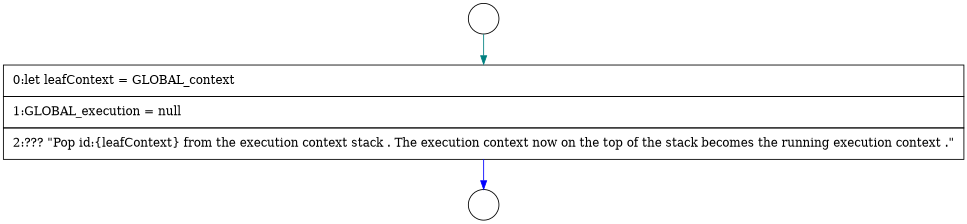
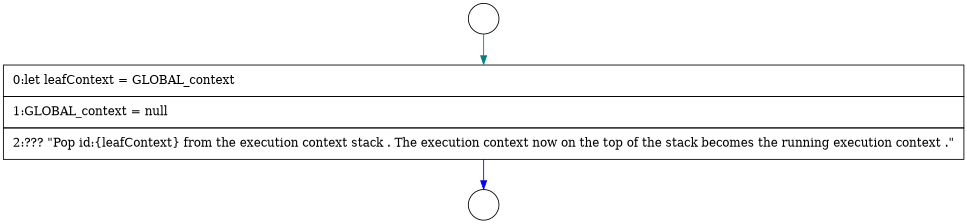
  digraph {
    fontname="DejaVu Serif"
    node [color=black fillcolor=white shape=circle style=filled fontname="DejaVu Serif"]
    edge [fontname="DejaVu Serif"]
    n1 [label=" "]
-   n2 [label=<<font color="black">     <table border="0" cellborder="1" cellspacing="0" cellpadding="10">       <tr><td align="left">0:let leafContext = GLOBAL_context</td></tr>       <tr><td align="left">1:GLOBAL_execution = null</td></tr>       <tr><td align="left">2:??? &quot;Pop id:{leafContext} from the execution context stack . The execution context now on the top of the stack becomes the running execution context .&quot;</td></tr>     </table>   </font>> margin=0 shape=none]
+   n2 [label=<<font color="black">     <table border="0" cellborder="1" cellspacing="0" cellpadding="10">       <tr><td align="left">0:let leafContext = GLOBAL_context</td></tr>       <tr><td align="left">1:GLOBAL_context = null</td></tr>       <tr><td align="left">2:??? &quot;Pop id:{leafContext} from the execution context stack . The execution context now on the top of the stack becomes the running execution context .&quot;</td></tr>     </table>   </font>> margin=0 shape=none]
    n3 [label=" "]
    n1 -> n2 [color=teal]
    n2 -> n3 [color=blue]
  }
